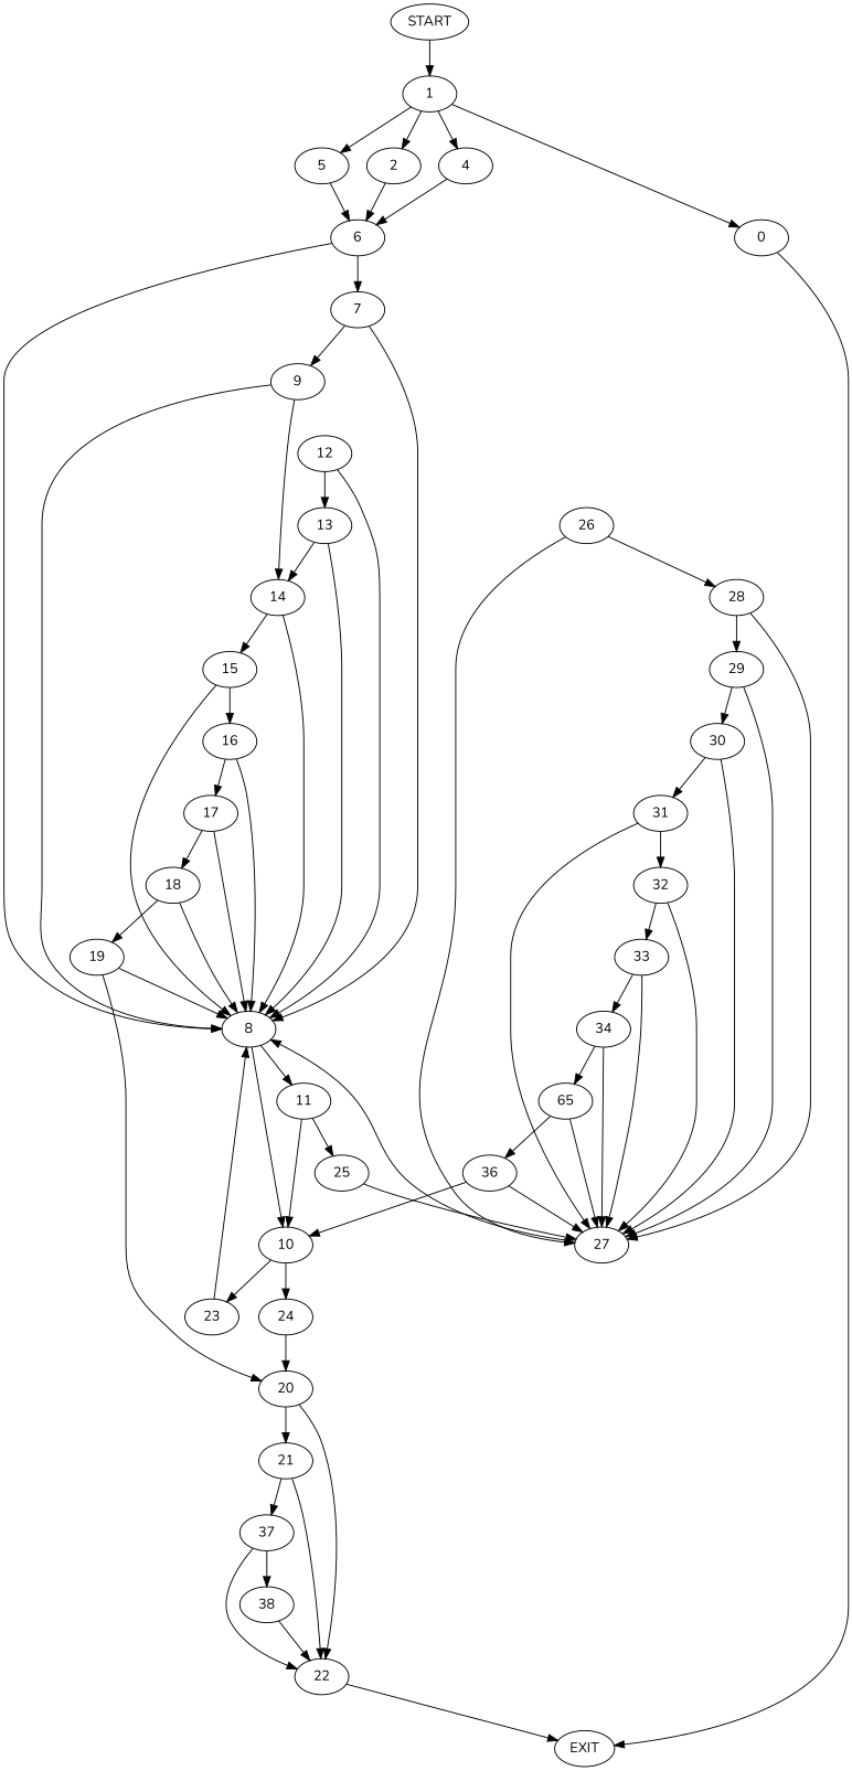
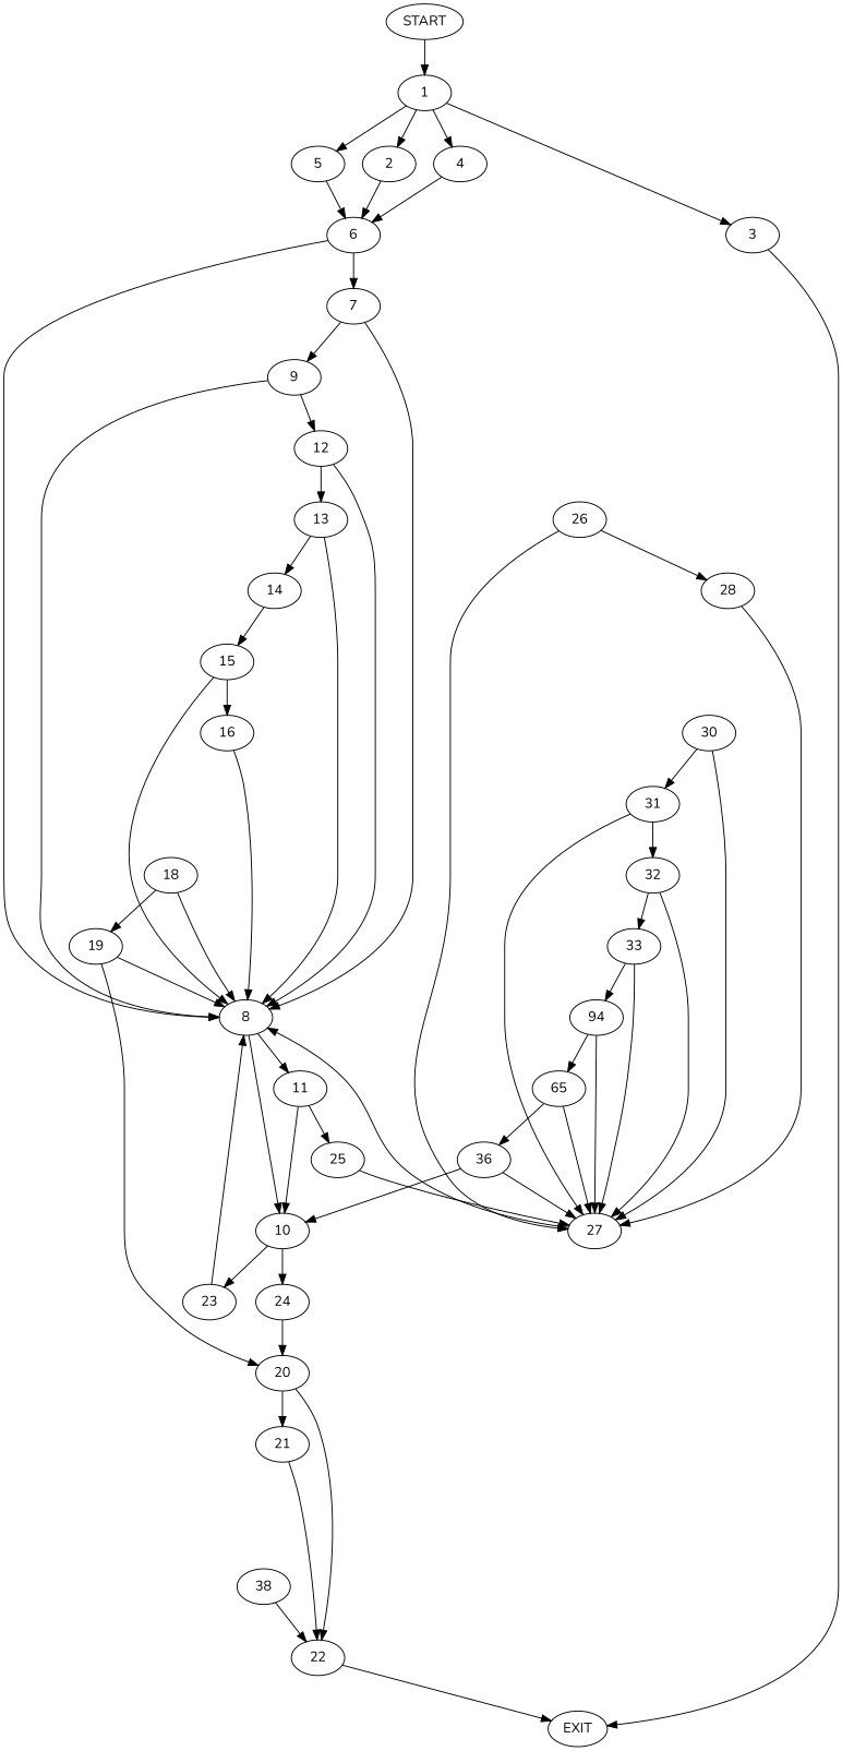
  digraph {
    fontname=Nunito
    node [fontname=Nunito]
    edge [fontname=Nunito]
    n1 [label=START]
    1
    2
-   3 [label=0]
+   3
    4
    5
    6
    n8 [label=EXIT]
    7
    8
    9
    10
    11
    12
    23
    24
    25
    13
    20
    27
    14
    15
    16
-   17
    18
    19
    21
    22
-   37
    38
    26
    28
-   29
    30
    31
    32
    33
-   34
+   34 [label=94]
    n39 [label=65]
    36
    n1 -> 1
    1 -> 2
    1 -> 3
    1 -> 4
    1 -> 5
    2 -> 6
    3 -> n8
    4 -> 6
    5 -> 6
    6 -> 7
    6 -> 8
    7 -> 8
    7 -> 9
    8 -> 10
    8 -> 11
    9 -> 8
-   9 -> 14
+   9 -> 12
    10 -> 23
    10 -> 24
    11 -> 10
    11 -> 25
    12 -> 8
    12 -> 13
    23 -> 8
    24 -> 20
    25 -> 27
    13 -> 8
    13 -> 14
    20 -> 21
    20 -> 22
    27 -> 8
-   14 -> 8
    14 -> 15
    15 -> 8
    15 -> 16
    16 -> 8
-   16 -> 17
-   17 -> 8
-   17 -> 18
    18 -> 8
    18 -> 19
    19 -> 8
    19 -> 20
    21 -> 22
-   21 -> 37
    22 -> n8
-   37 -> 22
-   37 -> 38
    38 -> 22
    26 -> 27
    26 -> 28
    28 -> 27
-   28 -> 29
-   29 -> 27
-   29 -> 30
    30 -> 27
    30 -> 31
    31 -> 27
    31 -> 32
    32 -> 27
    32 -> 33
    33 -> 27
    33 -> 34
    34 -> 27
    34 -> n39
    n39 -> 27
    n39 -> 36
    36 -> 10
    36 -> 27
  }
